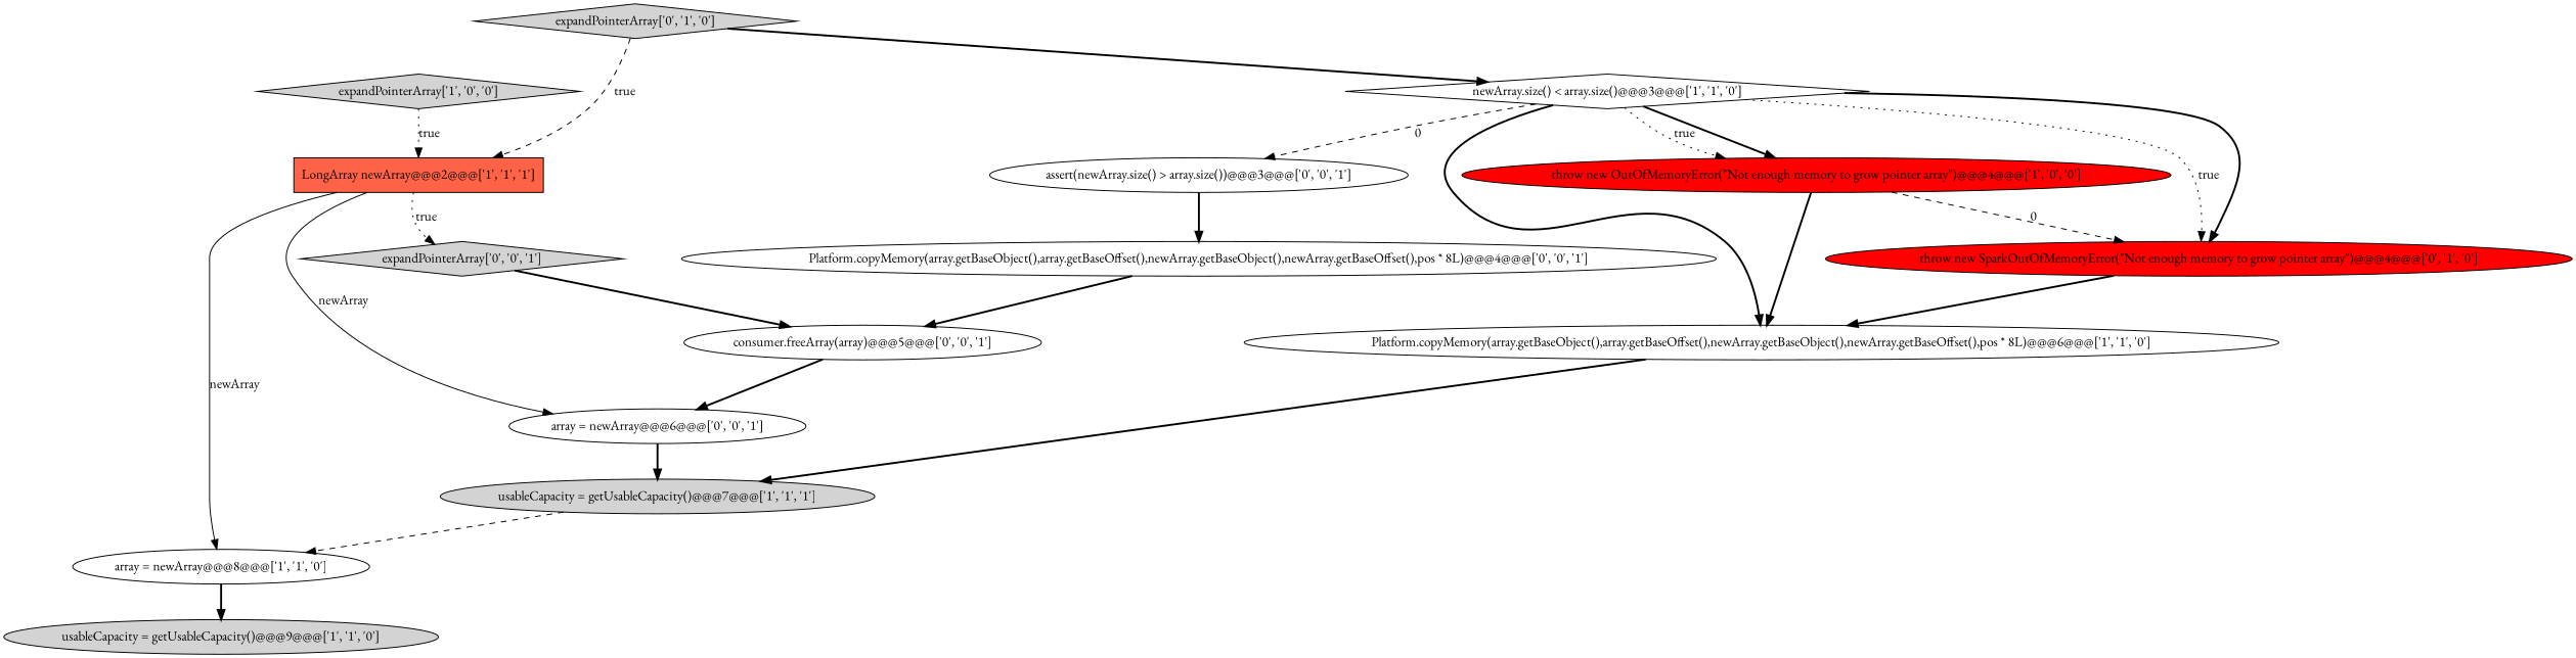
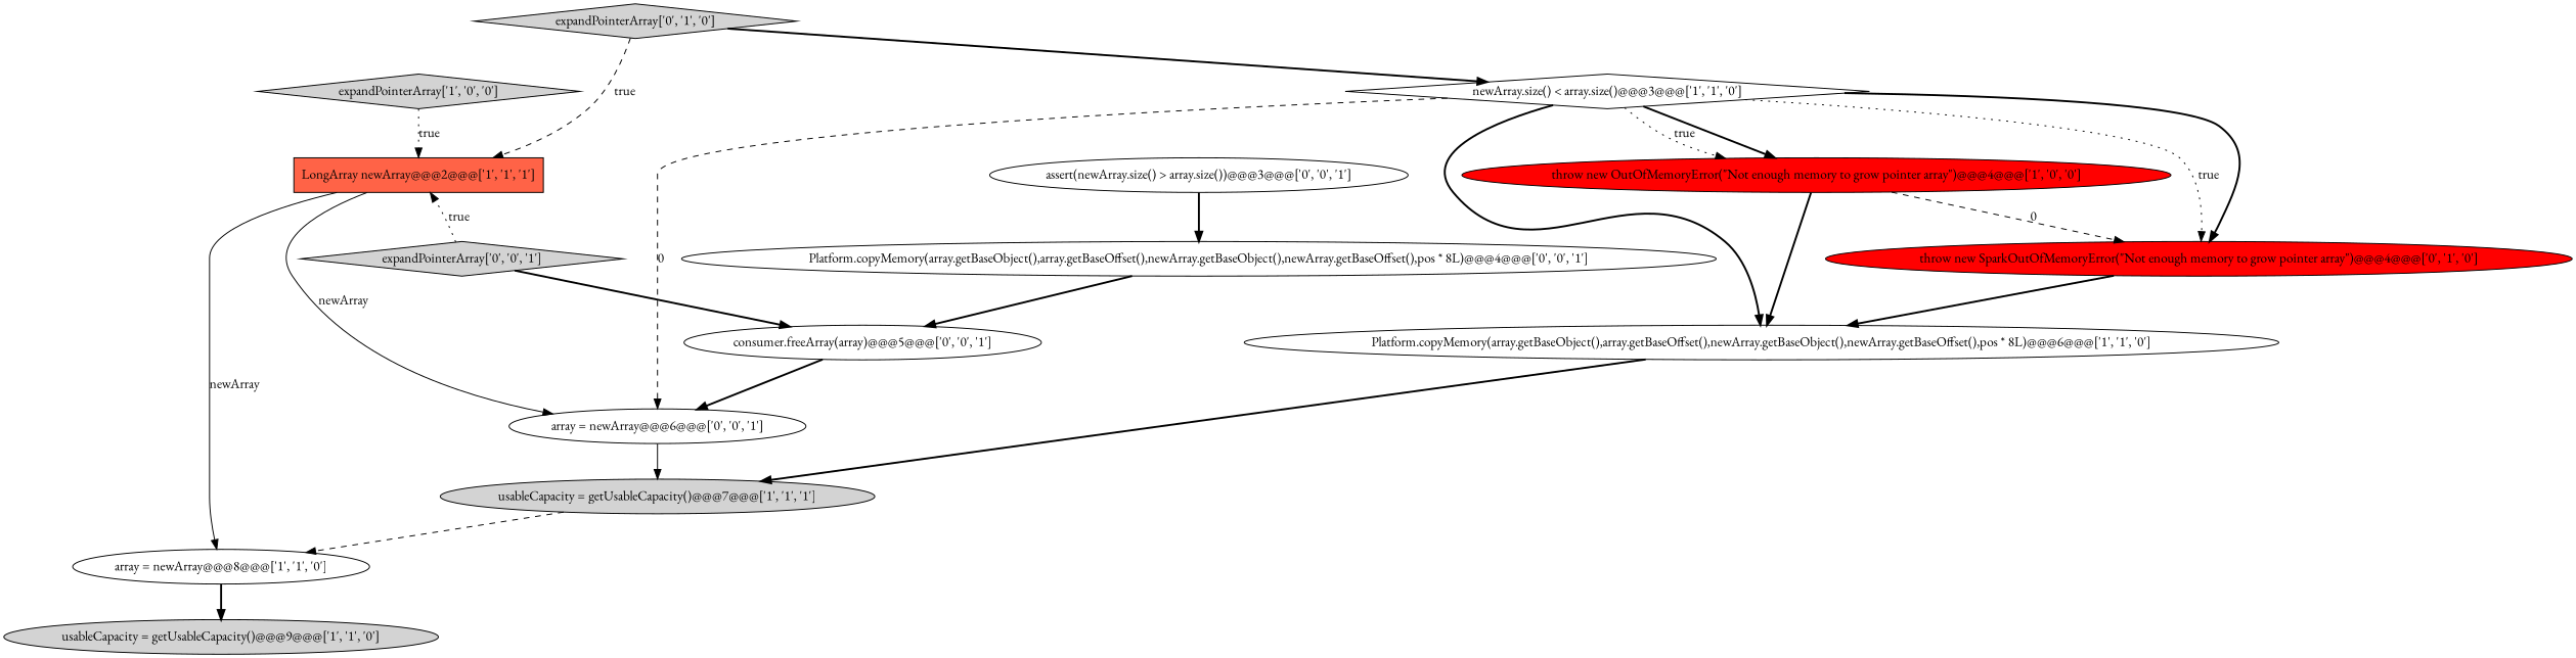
  digraph {
    fontname="EB Garamond"
    node [fillcolor=white fontname="EB Garamond" shape=ellipse style=filled]
    edge [fontname="EB Garamond" style=bold]
    n1 [fillcolor=lightgray label="usableCapacity = getUsableCapacity()@@@7@@@['1', '1', '1']"]
    n2 [label="array = newArray@@@8@@@['1', '1', '0']"]
    n3 [fillcolor=lightgray label="usableCapacity = getUsableCapacity()@@@9@@@['1', '1', '0']"]
    n4 [fillcolor=tomato label="LongArray newArray@@@2@@@['1', '1', '1']" shape=box]
    n5 [label="array = newArray@@@6@@@['0', '0', '1']"]
    n6 [label="Platform.copyMemory(array.getBaseObject(),array.getBaseOffset(),newArray.getBaseObject(),newArray.getBaseOffset(),pos * 8L)@@@6@@@['1', '1', '0']"]
    n7 [fillcolor=red label="throw new OutOfMemoryError(\"Not enough memory to grow pointer array\")@@@4@@@['1', '0', '0']"]
    n8 [fillcolor=red label="throw new SparkOutOfMemoryError(\"Not enough memory to grow pointer array\")@@@4@@@['0', '1', '0']"]
    n9 [fillcolor=lightgray label="expandPointerArray['1', '0', '0']" shape=diamond]
    n10 [label="newArray.size() < array.size()@@@3@@@['1', '1', '0']" shape=diamond]
    n11 [label="assert(newArray.size() > array.size())@@@3@@@['0', '0', '1']"]
    n12 [fillcolor=lightgray label="expandPointerArray['0', '0', '1']" shape=diamond]
    n13 [label="consumer.freeArray(array)@@@5@@@['0', '0', '1']"]
    n14 [label="Platform.copyMemory(array.getBaseObject(),array.getBaseOffset(),newArray.getBaseObject(),newArray.getBaseOffset(),pos * 8L)@@@4@@@['0', '0', '1']"]
    n15 [fillcolor=lightgray label="expandPointerArray['0', '1', '0']" shape=diamond]
    n1 -> n2 [style=dashed]
    n2 -> n3
    n4 -> n2 [label=newArray style=solid]
    n4 -> n5 [label=newArray style=solid]
-   n5 -> n1
+   n5 -> n1 [style=solid]
    n6 -> n1
    n7 -> n6
    n7 -> n8 [label=0 style=dashed]
    n8 -> n6
    n9 -> n4 [label=true style=dotted]
    n10 -> n6
    n10 -> n7
    n10 -> n7 [label=true style=dotted]
    n10 -> n8
    n10 -> n8 [label=true style=dotted]
-   n10 -> n11 [label=0 style=dashed]
+   n10 -> n5 [label=0 style=dashed]
    n11 -> n14
-   n4 -> n12 [label=true style=dotted]
+   n12 -> n4 [label=true style=dotted]
    n12 -> n13
    n13 -> n5
    n14 -> n13
    n15 -> n4 [label=true style=dashed]
    n15 -> n10
  }
